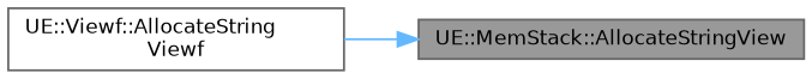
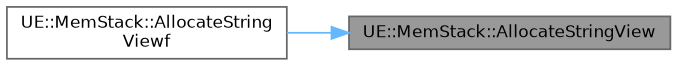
  digraph {
    rankdir=RL
    node [fontname=Helvetica fontsize=10 shape=box style=filled]
    n1 [color=gray40 fillcolor=grey60 fontcolor=black height=0.2 label="UE::MemStack::AllocateStringView" width=0.4]
-   n2 [color=grey40 fillcolor=white height=0.2 label="UE::Viewf::AllocateString\lViewf" width=0.4]
+   n2 [color=grey40 fillcolor=white height=0.2 label="UE::MemStack::AllocateString\lViewf" width=0.4]
    n1 -> n2 [color=steelblue1 dir=back fontname=Helvetica fontsize=10 labelfontname=Helvetica labelfontsize=10 style=solid]
  }
